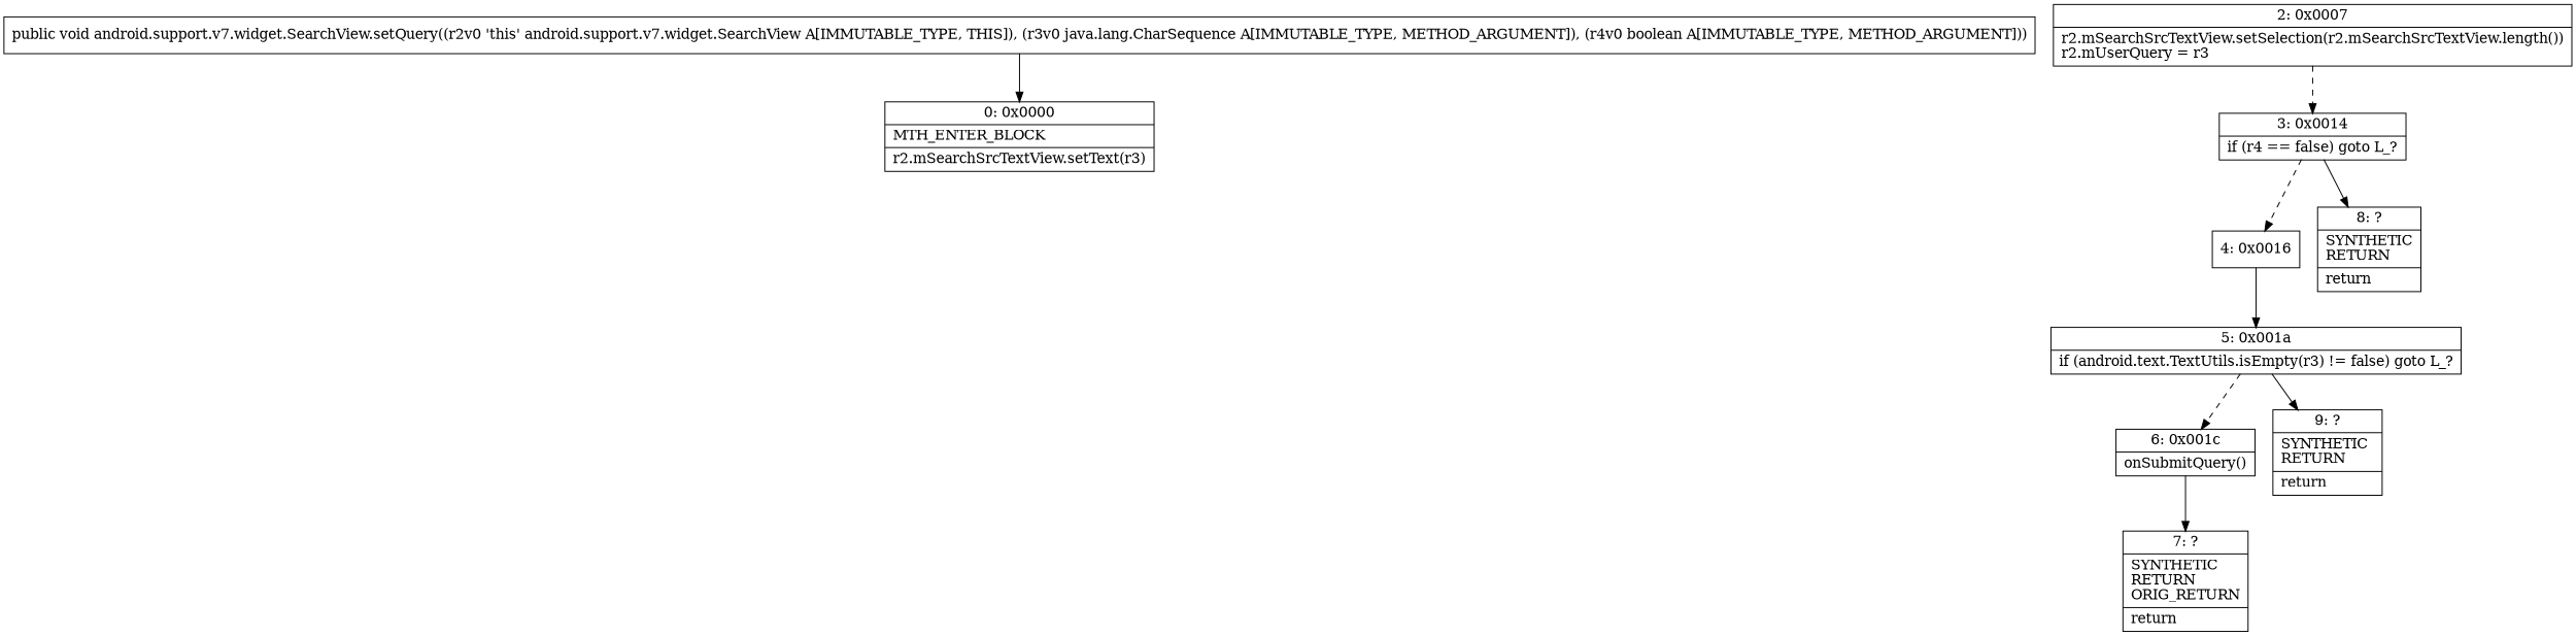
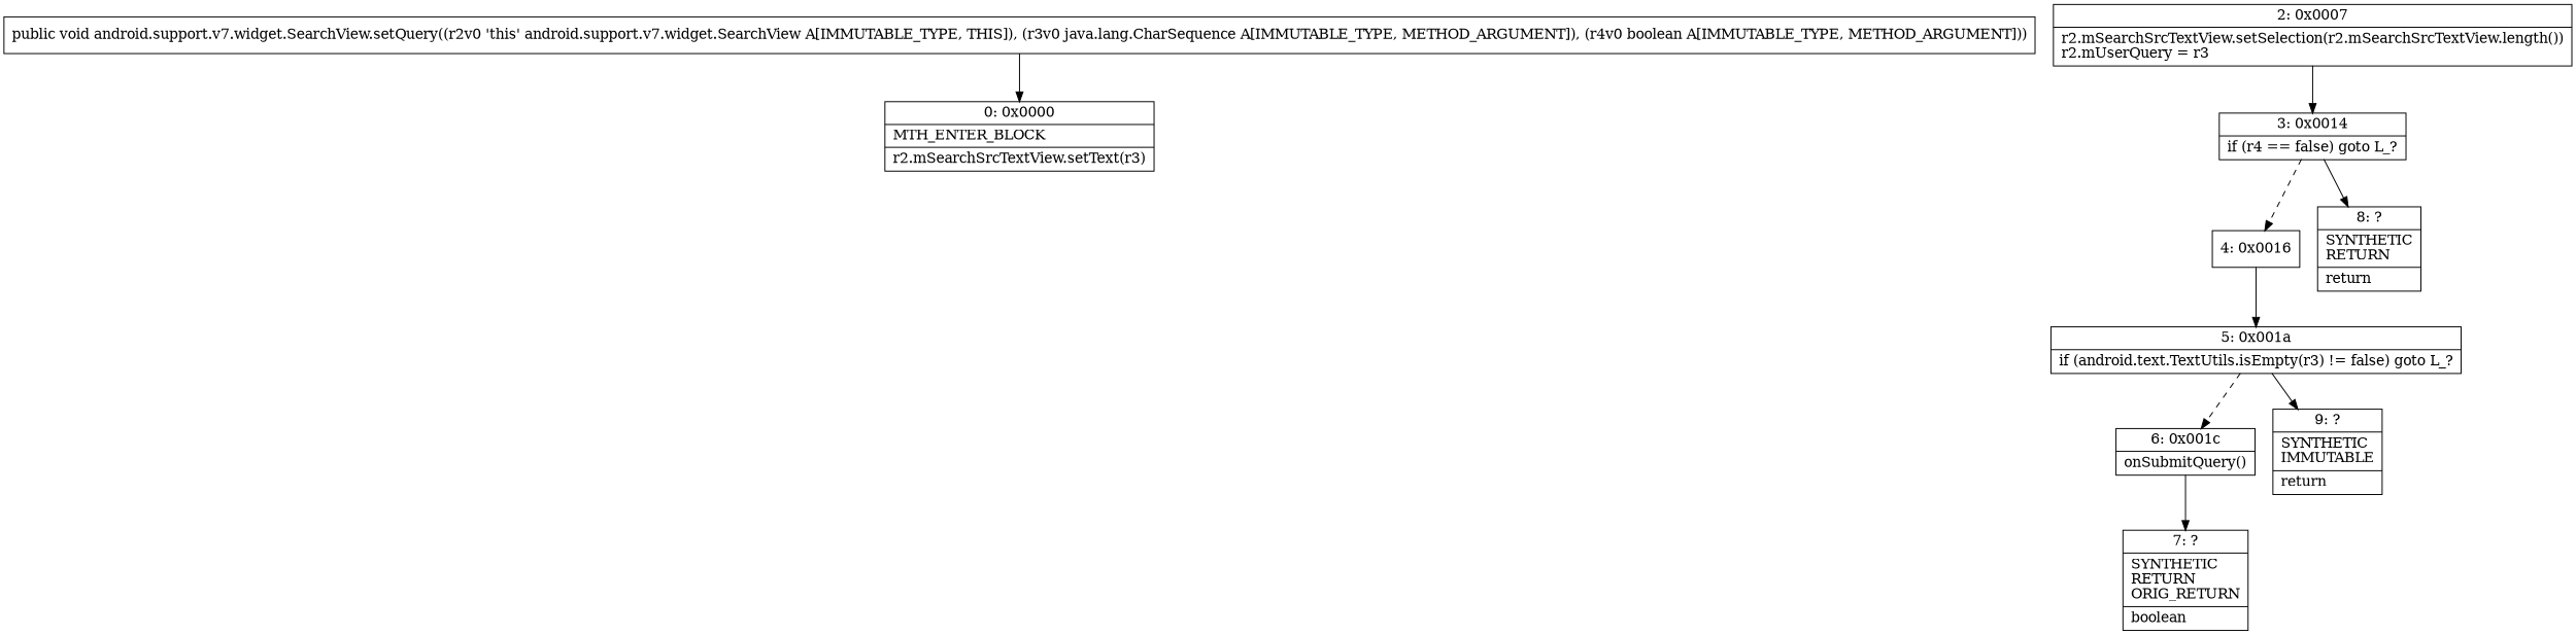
  digraph {
    node [shape=record]
    n1 [label="{0\:\ 0x0000|MTH_ENTER_BLOCK\l|r2.mSearchSrcTextView.setText(r3)\l}"]
    n2 [label="{2\:\ 0x0007|r2.mSearchSrcTextView.setSelection(r2.mSearchSrcTextView.length())\lr2.mUserQuery = r3\l}"]
    n3 [label="{3\:\ 0x0014|if (r4 == false) goto L_?\l}"]
    n4 [label="{4\:\ 0x0016}"]
    n5 [label="{8\:\ ?|SYNTHETIC\lRETURN\l|return\l}"]
    n6 [label="{5\:\ 0x001a|if (android.text.TextUtils.isEmpty(r3) != false) goto L_?\l}"]
    n7 [label="{6\:\ 0x001c|onSubmitQuery()\l}"]
-   n8 [label="{9\:\ ?|SYNTHETIC\lRETURN\l|return\l}"]
-   n9 [label="{7\:\ ?|SYNTHETIC\lRETURN\lORIG_RETURN\l|return\l}"]
+   n8 [label="{9\:\ ?|SYNTHETIC\lIMMUTABLE\l|return\l}"]
+   n9 [label="{7\:\ ?|SYNTHETIC\lRETURN\lORIG_RETURN\l|boolean\l}"]
    n10 [label="{public void android.support.v7.widget.SearchView.setQuery((r2v0 'this' android.support.v7.widget.SearchView A[IMMUTABLE_TYPE, THIS]), (r3v0 java.lang.CharSequence A[IMMUTABLE_TYPE, METHOD_ARGUMENT]), (r4v0 boolean A[IMMUTABLE_TYPE, METHOD_ARGUMENT])) }"]
-   n2 -> n3 [style=dashed]
+   n2 -> n3
    n3 -> n4 [style=dashed]
    n3 -> n5
    n4 -> n6
    n6 -> n7 [style=dashed]
    n6 -> n8
    n7 -> n9
    n10 -> n1
  }
